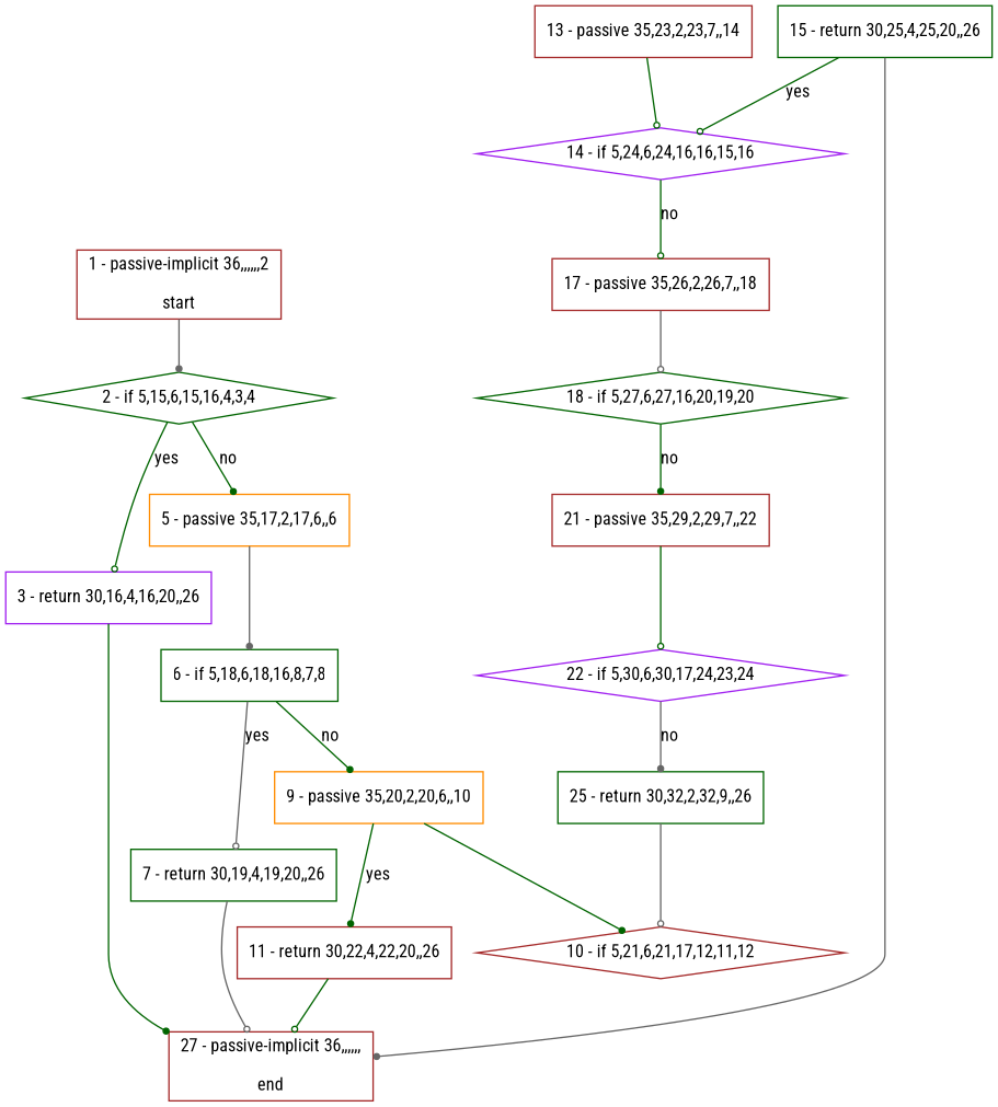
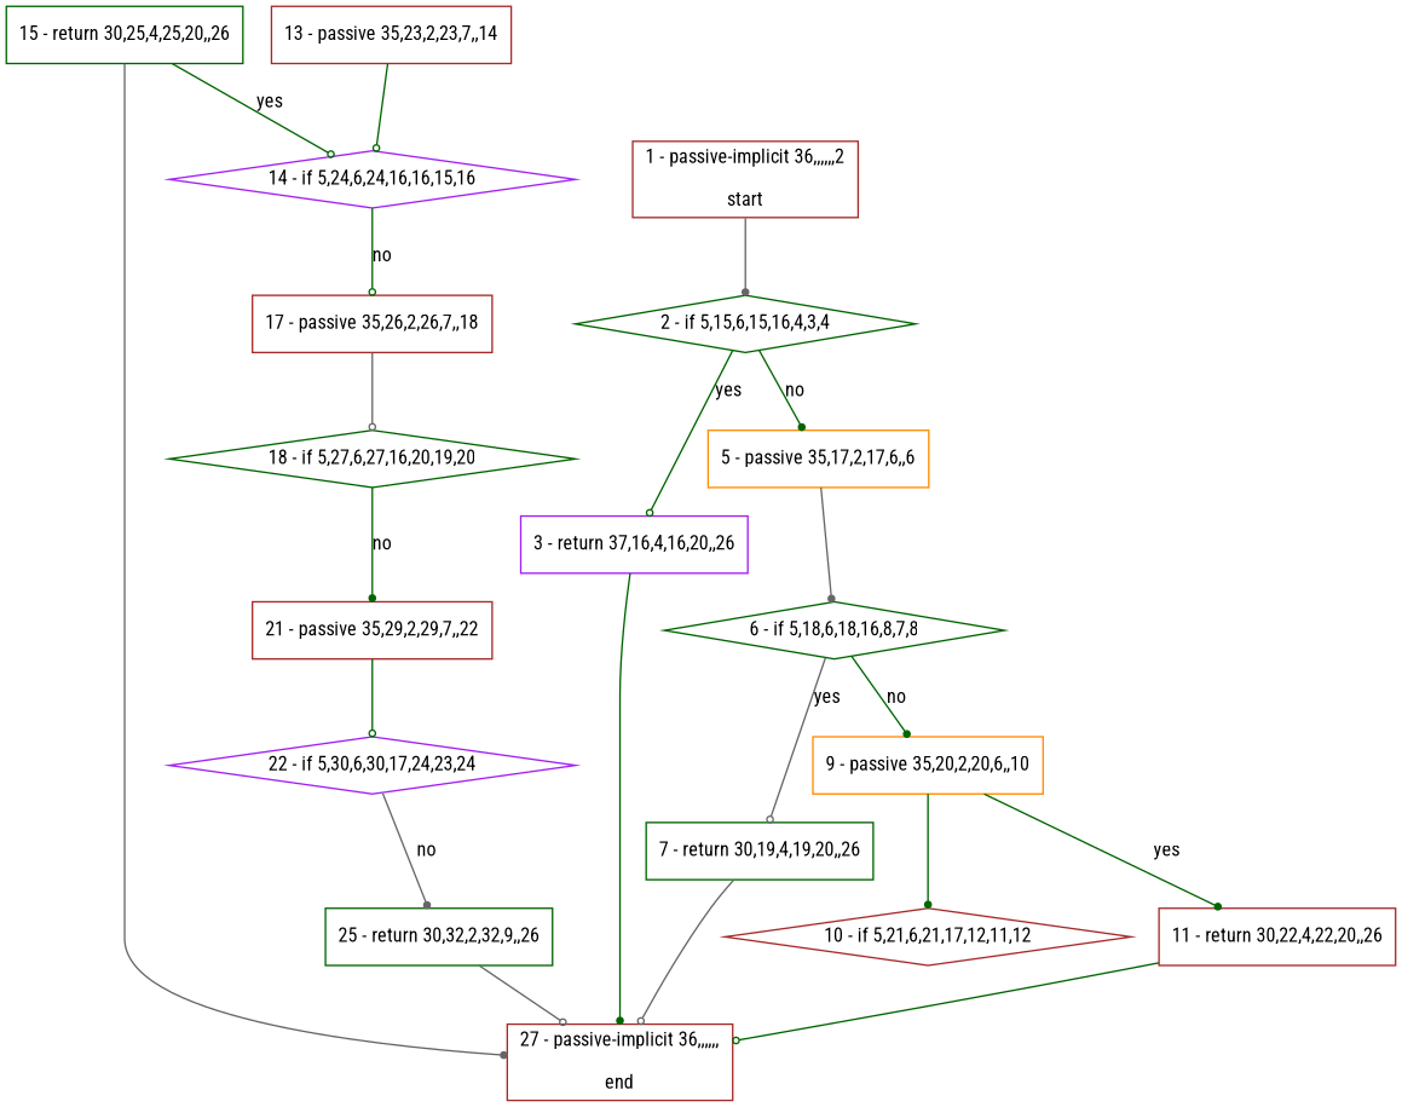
  digraph {
    bgcolor=white
    compound=true
    fillcolor="#FFFFCC"
    fontname="Roboto Condensed"
    fontsize=12
    pack=true
    packmode=clust
    style="rounded,filled"
    node [color=brown compound=true fillcolor="#ffffff" fixedsize=false fontname="Roboto Condensed" fontsize=12 node_initialized=no shape=box style=filled]
    edge [arrowhead=odot arrowsize=0.5 arrowtail=none color=darkgreen compound=true dir=forward fontcolor=black fontname="Roboto Condensed" fontsize=12]
    n1 [color=darkgreen label="2 - if 5,15,6,15,16,4,3,4" shape=diamond]
-   n2 [color=purple label="3 - return 30,16,4,16,20,,26"]
+   n2 [color=purple label="3 - return 37,16,4,16,20,,26"]
    n3 [color=darkorange label="5 - passive 35,17,2,17,6,,6"]
    n4 [label="27 - passive-implicit 36,,,,,,\n\nend"]
-   n5 [color=darkgreen label="6 - if 5,18,6,18,16,8,7,8"]
+   n5 [color=darkgreen label="6 - if 5,18,6,18,16,8,7,8" shape=diamond]
    n6 [label="1 - passive-implicit 36,,,,,,2\n\nstart"]
    n7 [color=darkgreen label="7 - return 30,19,4,19,20,,26"]
    n8 [color=darkorange label="9 - passive 35,20,2,20,6,,10"]
    n9 [label="10 - if 5,21,6,21,17,12,11,12" shape=diamond]
    n10 [label="11 - return 30,22,4,22,20,,26"]
    n11 [label="13 - passive 35,23,2,23,7,,14"]
    n12 [color=purple label="14 - if 5,24,6,24,16,16,15,16" shape=diamond]
    n13 [label="17 - passive 35,26,2,26,7,,18"]
    n14 [color=darkgreen label="15 - return 30,25,4,25,20,,26"]
    n15 [color=darkgreen label="18 - if 5,27,6,27,16,20,19,20" shape=diamond]
    n16 [label="21 - passive 35,29,2,29,7,,22"]
    n17 [color=purple label="22 - if 5,30,6,30,17,24,23,24" shape=diamond]
    n18 [color=darkgreen label="25 - return 30,32,2,32,9,,26"]
    n1 -> n2 [label=yes]
    n1 -> n3 [arrowhead=dot label=no]
    n2 -> n4 [arrowhead=dot]
    n3 -> n5 [arrowhead=dot color=gray40]
    n5 -> n7 [color=gray40 label=yes]
    n5 -> n8 [arrowhead=dot label=no]
    n6 -> n1 [arrowhead=dot color=gray40]
    n7 -> n4 [color=gray40]
    n8 -> n9 [arrowhead=dot]
    n8 -> n10 [arrowhead=dot label=yes]
    n10 -> n4
    n11 -> n12
    n12 -> n13 [label=no]
    n13 -> n15 [color=gray40]
    n14 -> n4 [arrowhead=dot color=gray40]
    n14 -> n12 [label=yes]
    n15 -> n16 [arrowhead=dot label=no]
    n16 -> n17
    n17 -> n18 [arrowhead=dot color=gray40 label=no]
-   n18 -> n9 [color=gray40]
+   n18 -> n4 [color=gray40]
  }
